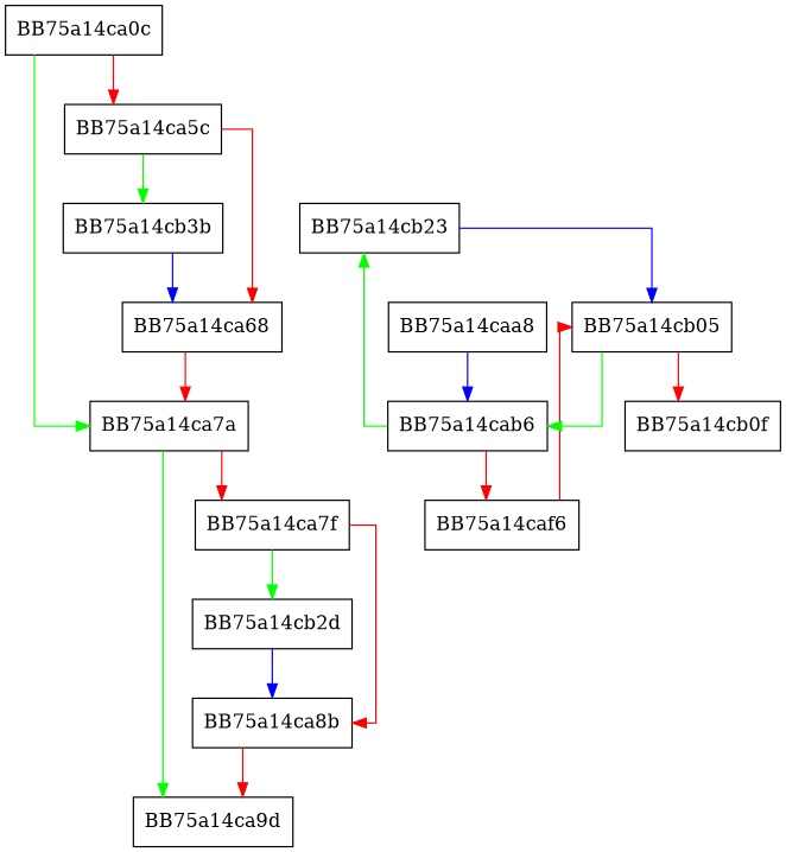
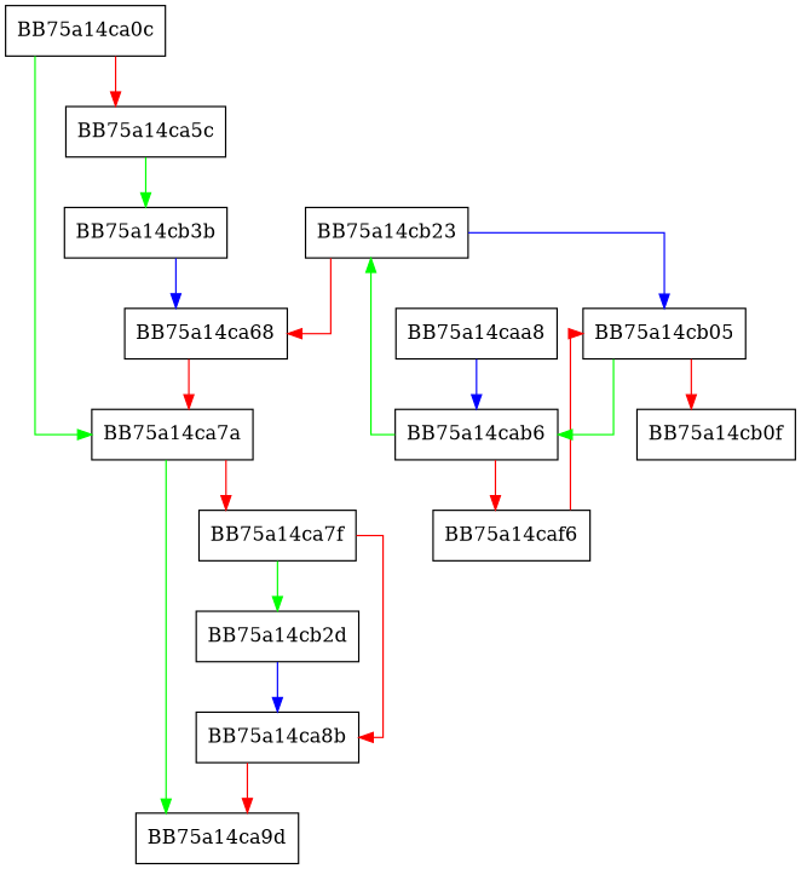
  digraph {
    splines=ortho
    node [shape=box]
    edge [color=red]
    BB75a14ca0c
    BB75a14ca7a
    BB75a14ca5c
    BB75a14ca9d
    BB75a14ca7f
    BB75a14cb3b
    BB75a14ca68
    BB75a14cb2d
    BB75a14ca8b
    BB75a14caa8
    BB75a14cab6
    BB75a14cb23
    BB75a14caf6
    BB75a14cb05
    BB75a14cb0f
    BB75a14ca0c -> BB75a14ca7a [color=green]
    BB75a14ca0c -> BB75a14ca5c
    BB75a14ca7a -> BB75a14ca9d [color=green]
    BB75a14ca7a -> BB75a14ca7f
    BB75a14ca5c -> BB75a14cb3b [color=green]
-   BB75a14ca5c -> BB75a14ca68
+   BB75a14cb23 -> BB75a14ca68
    BB75a14ca7f -> BB75a14cb2d [color=green]
    BB75a14ca7f -> BB75a14ca8b
    BB75a14cb3b -> BB75a14ca68 [color=blue]
    BB75a14ca68 -> BB75a14ca7a
    BB75a14cb2d -> BB75a14ca8b [color=blue]
    BB75a14ca8b -> BB75a14ca9d
    BB75a14caa8 -> BB75a14cab6 [color=blue]
    BB75a14cab6 -> BB75a14cb23 [color=green]
    BB75a14cab6 -> BB75a14caf6
    BB75a14cb23 -> BB75a14cb05 [color=blue]
    BB75a14caf6 -> BB75a14cb05
    BB75a14cb05 -> BB75a14cab6 [color=green]
    BB75a14cb05 -> BB75a14cb0f
  }
